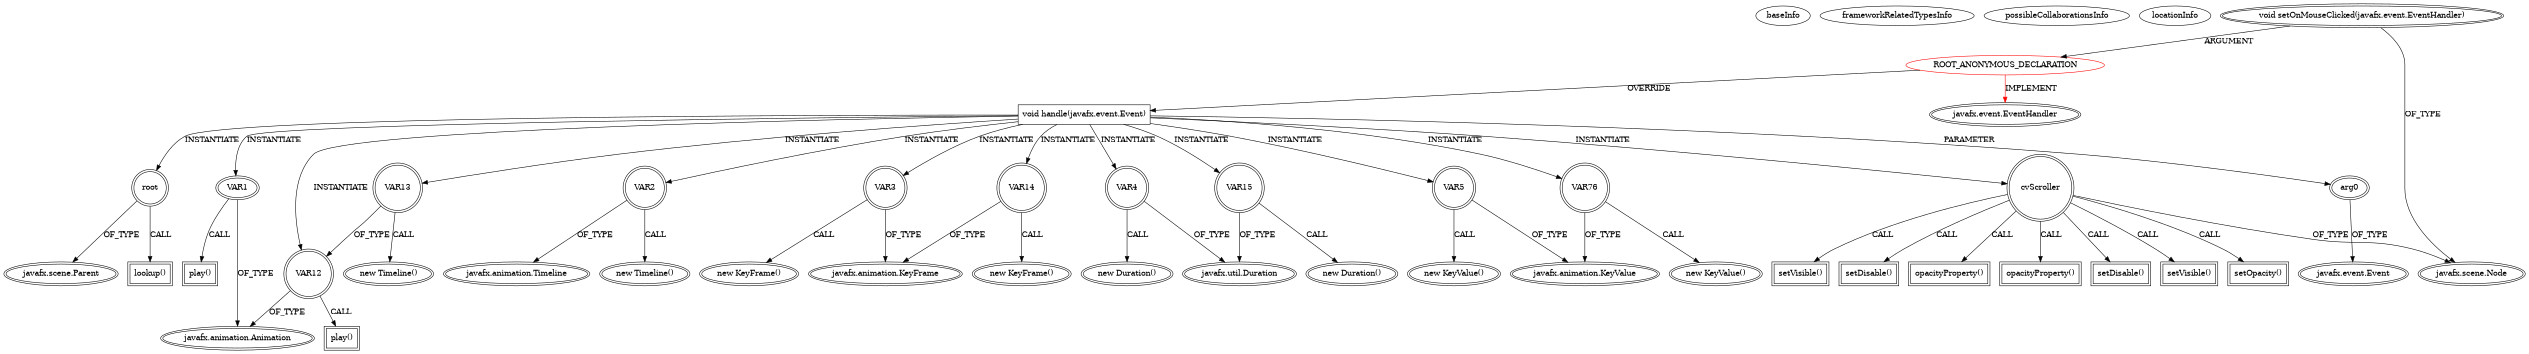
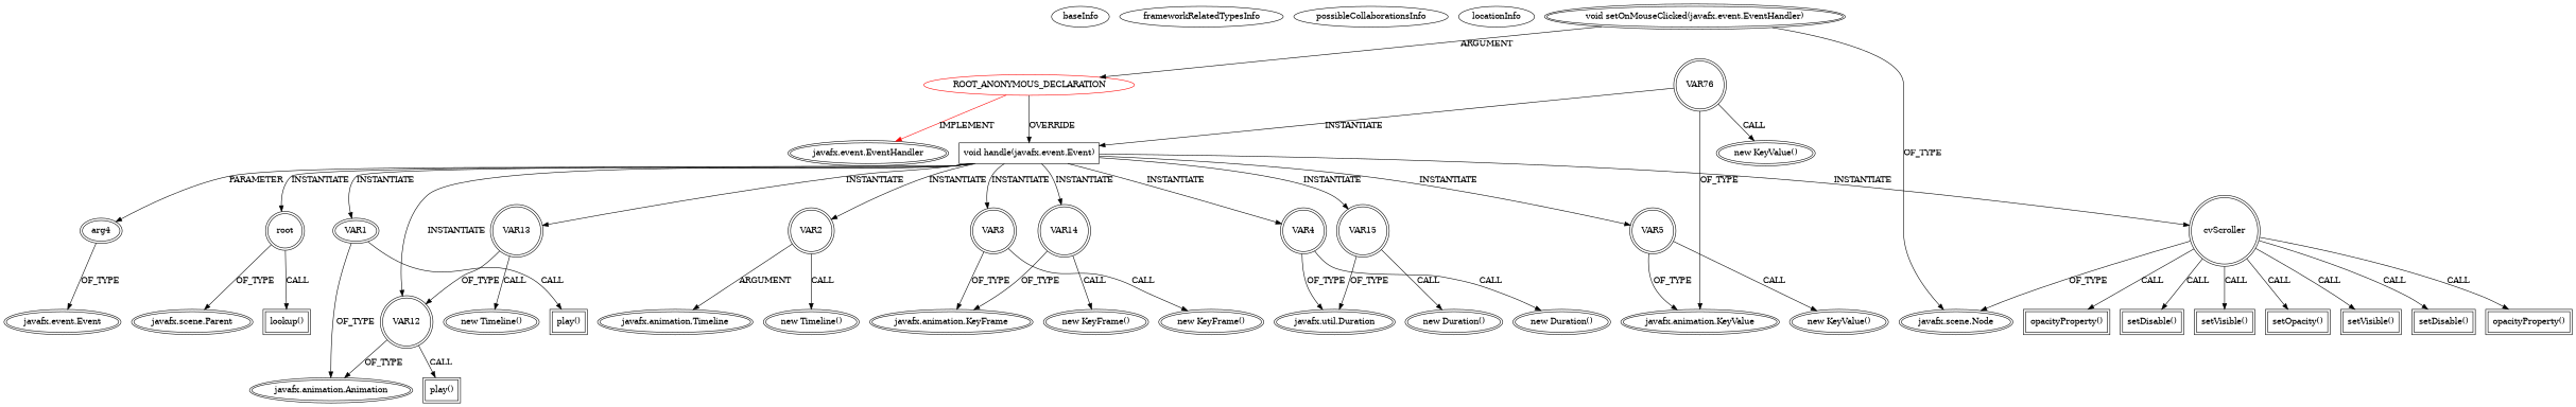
  digraph {
    fontname="DejaVu Serif"
    node [fontname="DejaVu Serif" isFrameworkType=true vertexType=VARIABLE_EXPRESION peripheries=2]
    edge [fontname="DejaVu Serif"]
    baseInfo [category=extension_graph graphId=2672 isAnonymous=true possibleRelation=false isFrameworkType="" vertexType="" peripheries=""]
    frameworkRelatedTypesInfo [0="javafx.event.EventHandler" isFrameworkType="" vertexType="" peripheries=""]
    possibleCollaborationsInfo [isFrameworkType="" vertexType="" peripheries=""]
    locationInfo [contextSignature="void initializeCv(javafx.scene.layout.StackPane)" filePath="/fChristenson-cv/cv-master/src/se/fidde/cv/view/screens/CVMain.java" graphId=2672 projectName="fChristenson-cv" isFrameworkType="" vertexType="" peripheries=""]
    n5 [color=red isFrameworkType=false label=ROOT_ANONYMOUS_DECLARATION vertexType=ROOT_ANONYMOUS_DECLARATION peripheries=""]
    n6 [label="javafx.event.EventHandler" vertexType=FRAMEWORK_INTERFACE_TYPE]
    n7 [isFrameworkType=false label="void handle(javafx.event.Event)" shape=box vertexType=OVERRIDING_METHOD_DECLARATION peripheries=""]
-   n8 [label=arg0 vertexType=PARAMETER_DECLARATION]
+   n8 [label=arg4 vertexType=PARAMETER_DECLARATION]
    n9 [label=root shape=circle]
    n10 [label=VAR1 shape=ellipse]
    n11 [label=VAR2 shape=circle]
    n12 [label=VAR3 shape=circle]
    n13 [label=VAR4 shape=circle]
    n14 [label=VAR5 shape=circle]
    n15 [label=cvScroller shape=circle]
    n16 [label=VAR12 shape=circle]
    n17 [label=VAR13 shape=circle]
    n18 [label=VAR14 shape=circle]
    n19 [label=VAR15 shape=circle]
    n20 [label=VAR76 shape=circle]
    n21 [label="void setOnMouseClicked(javafx.event.EventHandler)" vertexType=OUTSIDE_CALL]
    n22 [label="javafx.scene.Node" vertexType=FRAMEWORK_CLASS_TYPE]
    n23 [label="javafx.event.Event" vertexType=FRAMEWORK_CLASS_TYPE]
    n24 [label="javafx.scene.Parent" vertexType=FRAMEWORK_CLASS_TYPE]
    n25 [label="lookup()" shape=box vertexType=INSIDE_CALL]
    n26 [label="javafx.animation.Animation" vertexType=FRAMEWORK_CLASS_TYPE]
    n27 [label="play()" shape=box vertexType=INSIDE_CALL]
    n28 [label="javafx.animation.Timeline" vertexType=FRAMEWORK_CLASS_TYPE]
    n29 [label="new Timeline()" vertexType=CONSTRUCTOR_CALL]
    n30 [label="javafx.animation.KeyFrame" vertexType=FRAMEWORK_CLASS_TYPE]
    n31 [label="new KeyFrame()" vertexType=CONSTRUCTOR_CALL]
    n32 [label="javafx.util.Duration" vertexType=FRAMEWORK_CLASS_TYPE]
    n33 [label="new Duration()" vertexType=CONSTRUCTOR_CALL]
    n34 [label="javafx.animation.KeyValue" vertexType=FRAMEWORK_CLASS_TYPE]
    n35 [label="new KeyValue()" vertexType=CONSTRUCTOR_CALL]
    n36 [label="opacityProperty()" shape=box vertexType=INSIDE_CALL]
    n37 [label="setDisable()" shape=box vertexType=INSIDE_CALL]
    n38 [label="setVisible()" shape=box vertexType=INSIDE_CALL]
    n39 [label="setOpacity()" shape=box vertexType=INSIDE_CALL]
    n40 [label="setVisible()" shape=box vertexType=INSIDE_CALL]
    n41 [label="setDisable()" shape=box vertexType=INSIDE_CALL]
    n42 [label="opacityProperty()" shape=box vertexType=INSIDE_CALL]
    n43 [label="play()" shape=box vertexType=INSIDE_CALL]
    n44 [label="new Timeline()" vertexType=CONSTRUCTOR_CALL]
    n45 [label="new KeyFrame()" vertexType=CONSTRUCTOR_CALL]
    n46 [label="new Duration()" vertexType=CONSTRUCTOR_CALL]
    n47 [label="new KeyValue()" vertexType=CONSTRUCTOR_CALL]
    n5 -> n6 [color=red label=IMPLEMENT]
    n5 -> n7 [label=OVERRIDE]
    n7 -> n8 [label=PARAMETER]
    n7 -> n9 [label=INSTANTIATE]
    n7 -> n10 [label=INSTANTIATE]
    n7 -> n11 [label=INSTANTIATE]
    n7 -> n12 [label=INSTANTIATE]
    n7 -> n13 [label=INSTANTIATE]
    n7 -> n14 [label=INSTANTIATE]
    n7 -> n15 [label=INSTANTIATE]
    n7 -> n16 [label=INSTANTIATE]
    n7 -> n17 [label=INSTANTIATE]
    n7 -> n18 [label=INSTANTIATE]
    n7 -> n19 [label=INSTANTIATE]
-   n7 -> n20 [label=INSTANTIATE]
+   n20 -> n7 [label=INSTANTIATE]
    n8 -> n23 [label=OF_TYPE]
    n9 -> n24 [label=OF_TYPE]
    n9 -> n25 [label=CALL]
    n10 -> n26 [label=OF_TYPE]
    n10 -> n27 [label=CALL]
-   n11 -> n28 [label=OF_TYPE]
+   n11 -> n28 [label=ARGUMENT]
    n11 -> n29 [label=CALL]
    n12 -> n30 [label=OF_TYPE]
    n12 -> n31 [label=CALL]
    n13 -> n32 [label=OF_TYPE]
    n13 -> n33 [label=CALL]
    n14 -> n34 [label=OF_TYPE]
    n14 -> n35 [label=CALL]
    n15 -> n22 [label=OF_TYPE]
    n15 -> n36 [label=CALL]
    n15 -> n37 [label=CALL]
    n15 -> n38 [label=CALL]
    n15 -> n39 [label=CALL]
    n15 -> n40 [label=CALL]
    n15 -> n41 [label=CALL]
    n15 -> n42 [label=CALL]
    n16 -> n26 [label=OF_TYPE]
    n16 -> n43 [label=CALL]
    n17 -> n16 [label=OF_TYPE]
    n17 -> n44 [label=CALL]
    n18 -> n30 [label=OF_TYPE]
    n18 -> n45 [label=CALL]
    n19 -> n32 [label=OF_TYPE]
    n19 -> n46 [label=CALL]
    n20 -> n34 [label=OF_TYPE]
    n20 -> n47 [label=CALL]
    n21 -> n5 [label=ARGUMENT]
    n21 -> n22 [label=OF_TYPE]
  }
